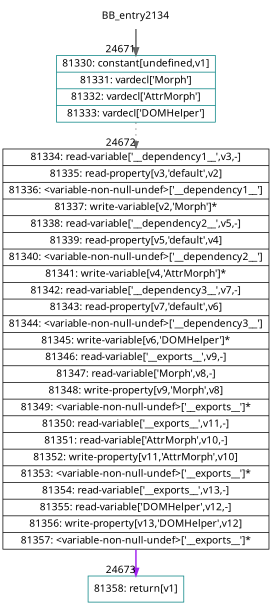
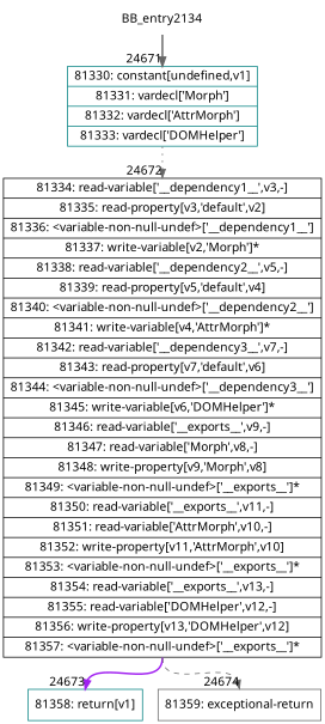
  digraph {
    fontname="Noto Sans"
    rankdir=TD
    node [color=teal fontname="Noto Sans" shape=record]
    edge [color=gray40 fontname="Noto Sans" headport=n style=bold tailport=s]
    n1 [label=BB_entry2134 shape=none]
    n2 [label="{81330: constant[undefined,v1]|81331: vardecl['Morph']|81332: vardecl['AttrMorph']|81333: vardecl['DOMHelper']}"]
    n3 [color=black label="{81334: read-variable['__dependency1__',v3,-]|81335: read-property[v3,'default',v2]|81336: \<variable-non-null-undef\>['__dependency1__']|81337: write-variable[v2,'Morph']*|81338: read-variable['__dependency2__',v5,-]|81339: read-property[v5,'default',v4]|81340: \<variable-non-null-undef\>['__dependency2__']|81341: write-variable[v4,'AttrMorph']*|81342: read-variable['__dependency3__',v7,-]|81343: read-property[v7,'default',v6]|81344: \<variable-non-null-undef\>['__dependency3__']|81345: write-variable[v6,'DOMHelper']*|81346: read-variable['__exports__',v9,-]|81347: read-variable['Morph',v8,-]|81348: write-property[v9,'Morph',v8]|81349: \<variable-non-null-undef\>['__exports__']*|81350: read-variable['__exports__',v11,-]|81351: read-variable['AttrMorph',v10,-]|81352: write-property[v11,'AttrMorph',v10]|81353: \<variable-non-null-undef\>['__exports__']*|81354: read-variable['__exports__',v13,-]|81355: read-variable['DOMHelper',v12,-]|81356: write-property[v13,'DOMHelper',v12]|81357: \<variable-non-null-undef\>['__exports__']*}"]
    n4 [label="{81358: return[v1]}"]
+   n5 [color=gray40 label="{81359: exceptional-return}"]
    n1 -> n2 [headlabel="    24671"]
    n2 -> n3 [headlabel="      24672" style=dotted]
    n3 -> n4 [color=purple headlabel="      24673"]
+   n3 -> n5 [headlabel="      24674" style=dashed]
  }
